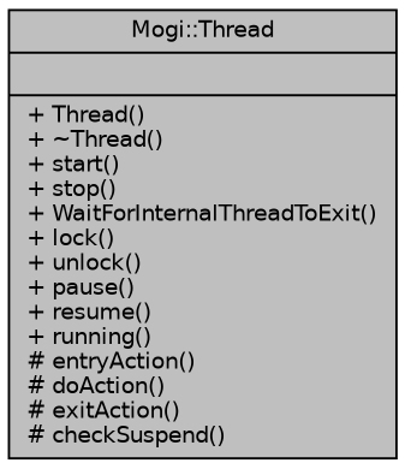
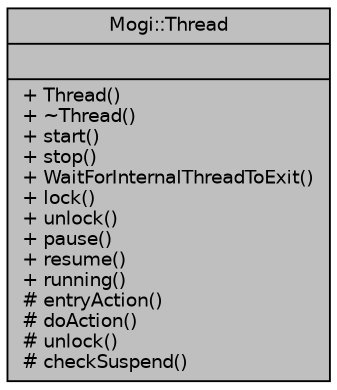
  digraph {
-   n1 [color=black fillcolor=grey75 fontcolor=black fontname=Helvetica fontsize=10 height=0.2 label="{Mogi::Thread\n||+ Thread()\l+ ~Thread()\l+ start()\l+ stop()\l+ WaitForInternalThreadToExit()\l+ lock()\l+ unlock()\l+ pause()\l+ resume()\l+ running()\l# entryAction()\l# doAction()\l# exitAction()\l# checkSuspend()\l}" shape=record style=filled width=0.4]
+   n1 [color=black fillcolor=grey75 fontcolor=black fontname=Helvetica fontsize=10 height=0.2 label="{Mogi::Thread\n||+ Thread()\l+ ~Thread()\l+ start()\l+ stop()\l+ WaitForInternalThreadToExit()\l+ lock()\l+ unlock()\l+ pause()\l+ resume()\l+ running()\l# entryAction()\l# doAction()\l# unlock()\l# checkSuspend()\l}" shape=record style=filled width=0.4]
  }
